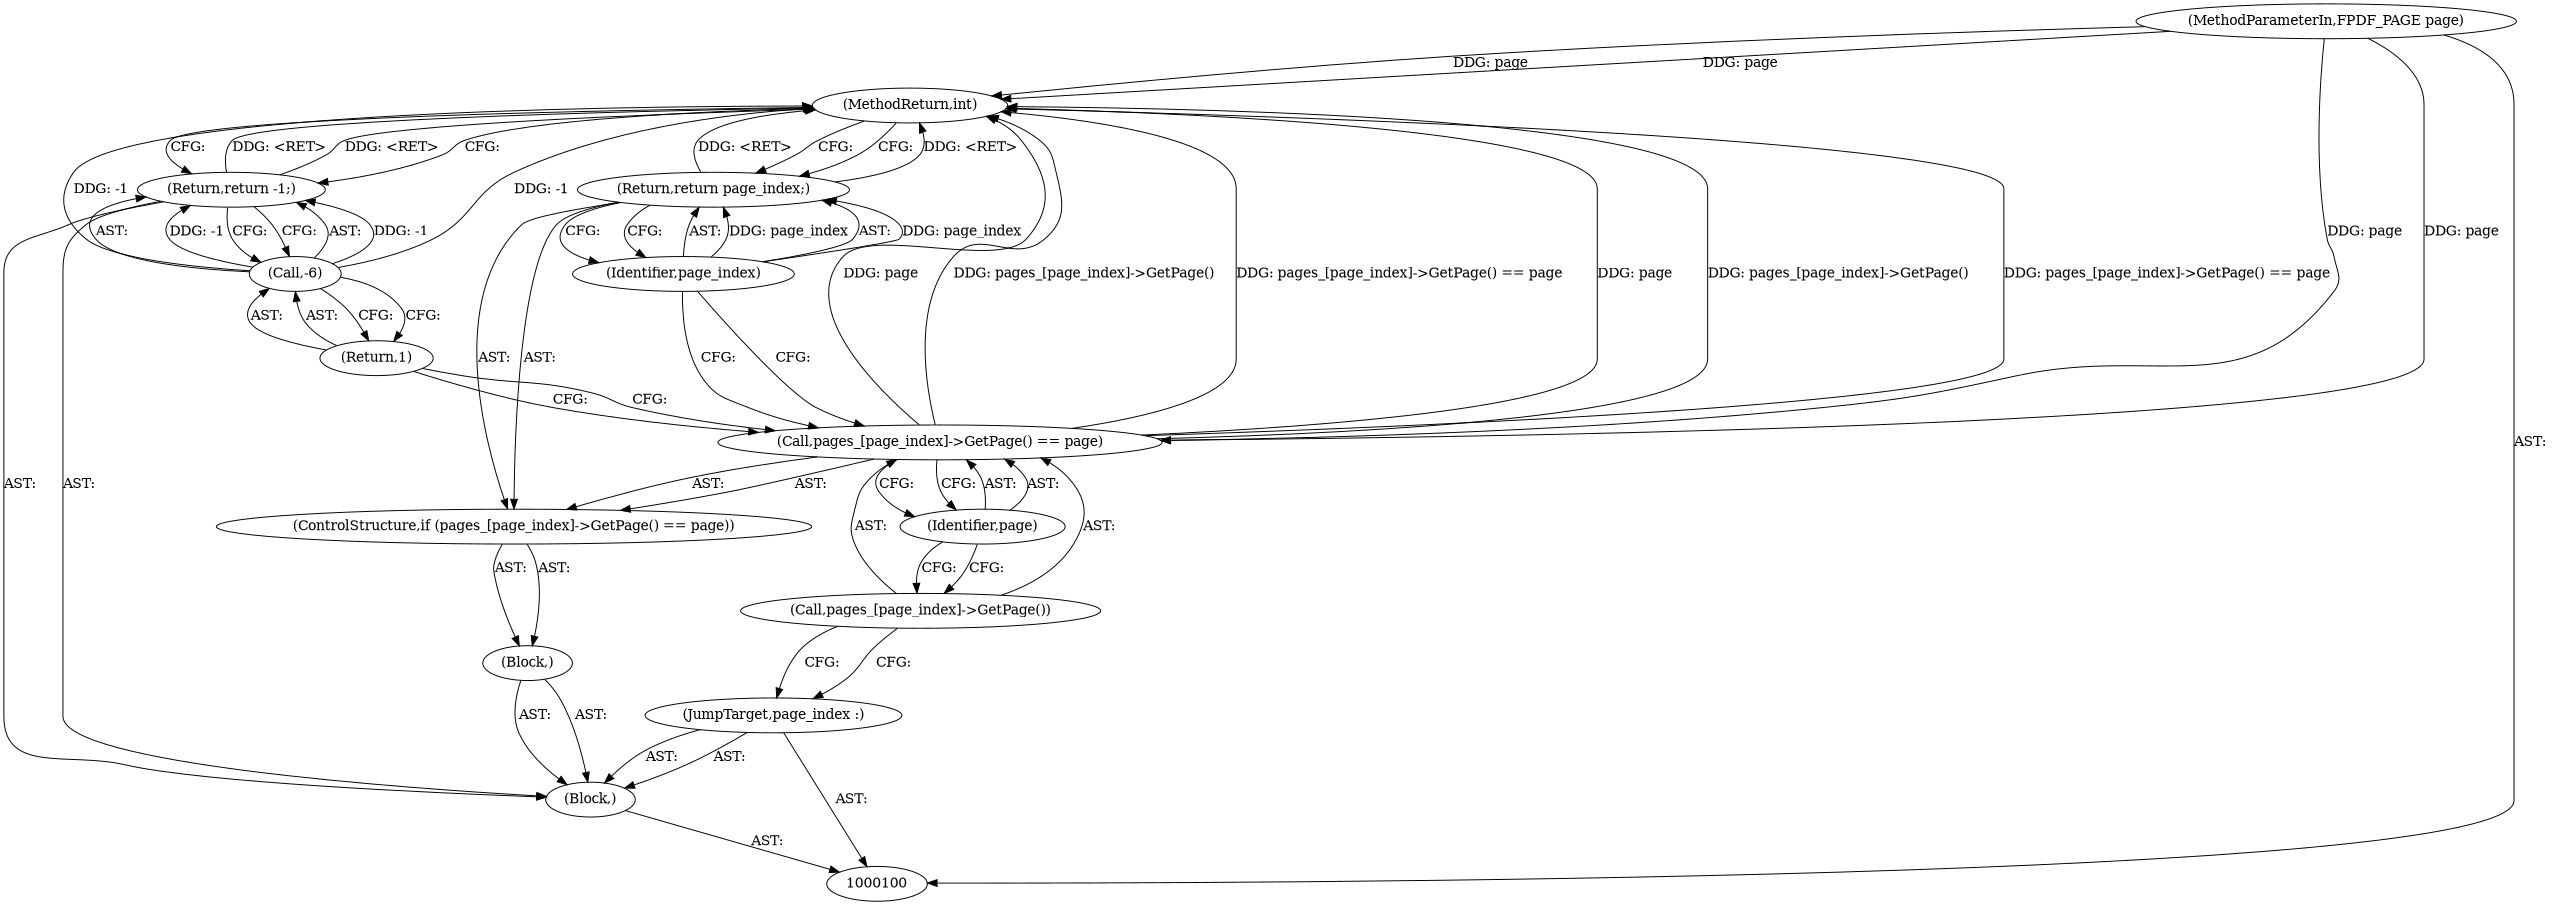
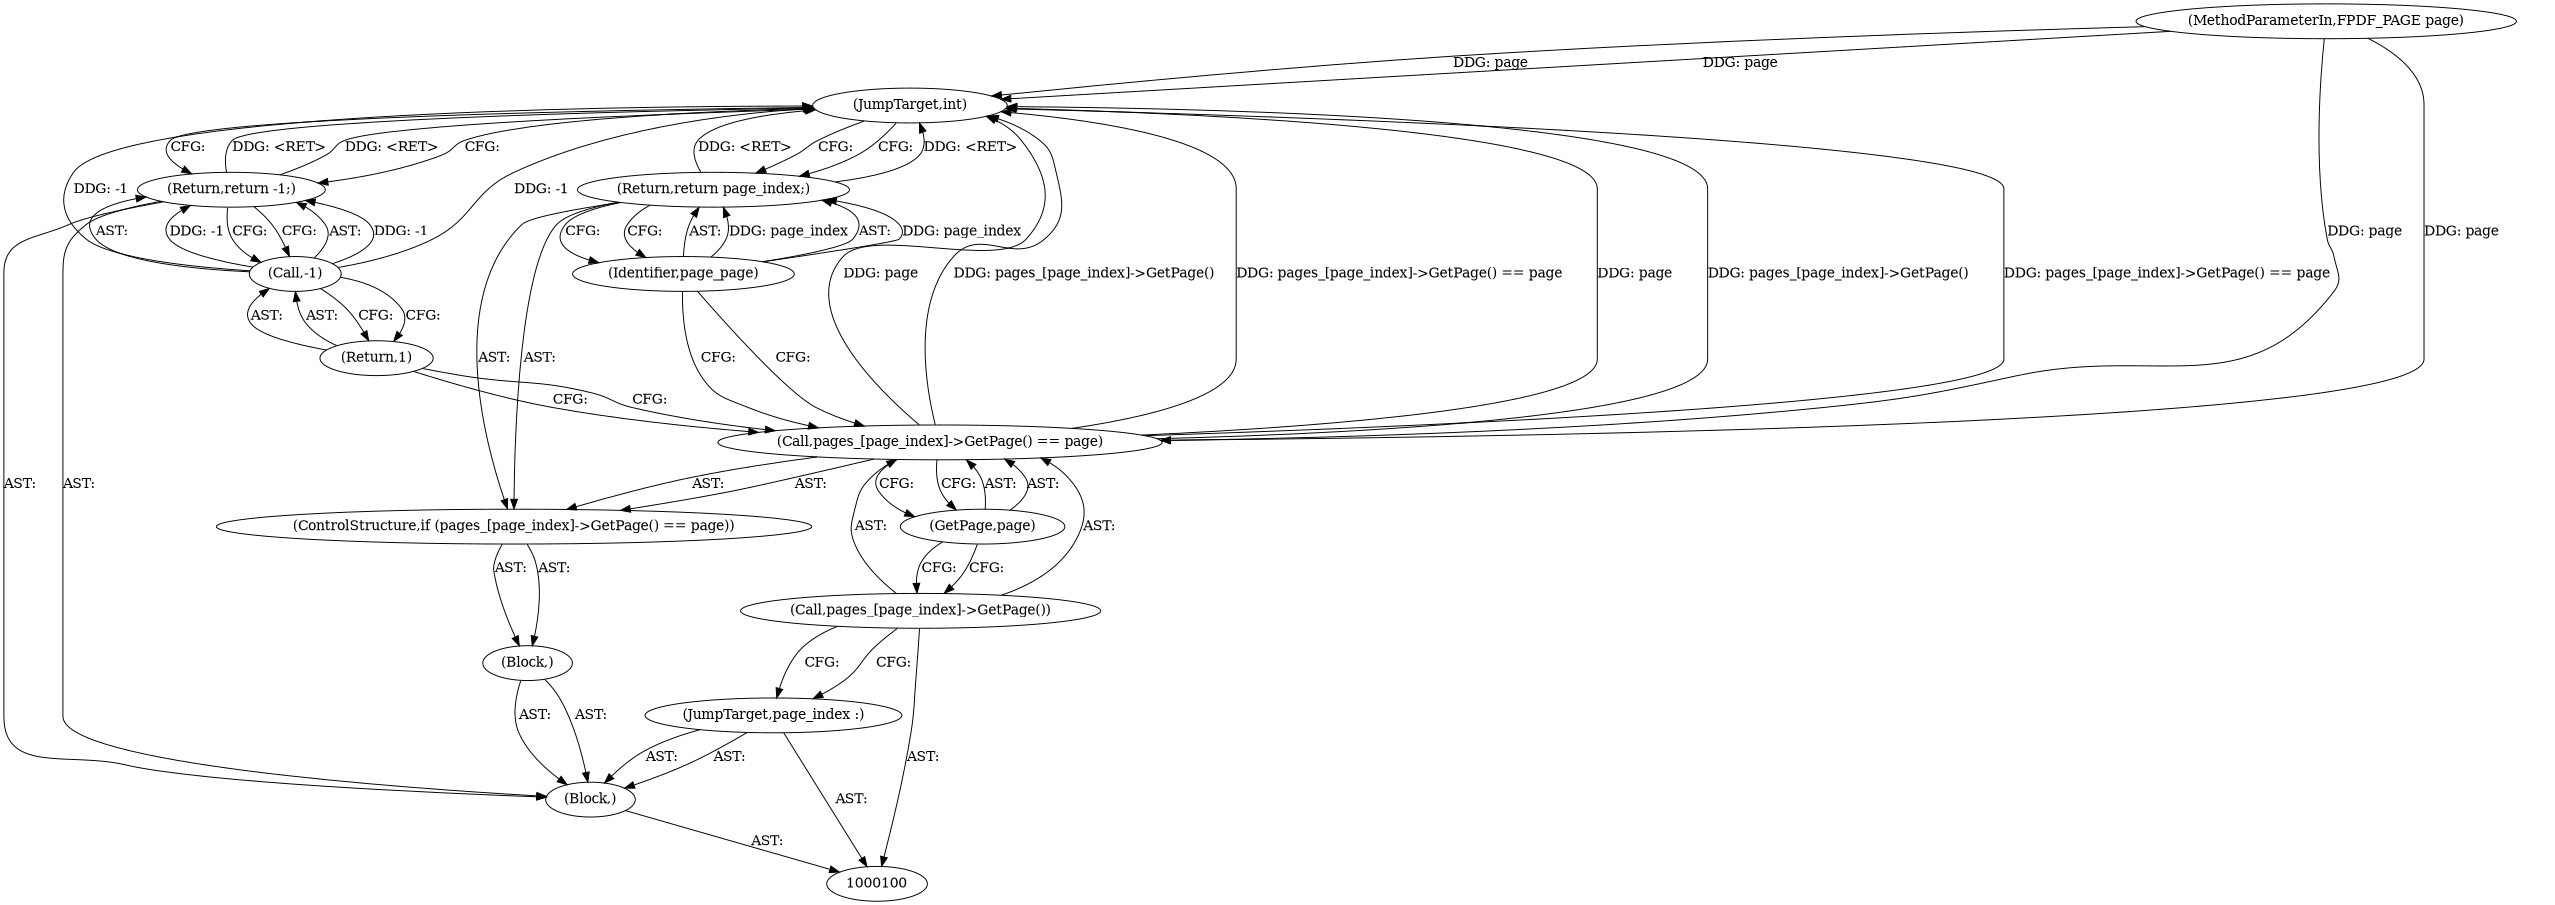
  digraph {
-   n1 [label="(MethodReturn,int)"]
+   n1 [label="(JumpTarget,int)"]
    n2 [label="(Return,return page_index;)"]
    n3 [label="(Return,return -1;)"]
    n4 [label="(ControlStructure,if (pages_[page_index]->GetPage() == page))"]
-   n5 [label="(Identifier,page_index)"]
+   n5 [label="(Identifier,page_page)"]
    n6 [label="(Block,)"]
-   n7 [label="(Call,-6)"]
+   n7 [label="(Call,-1)"]
    n8 [label="(MethodParameterIn,FPDF_PAGE page)"]
    1000100
    n10 [label="(Call,pages_[page_index]->GetPage() == page)"]
-   n11 [label="(Identifier,page)"]
+   n11 [label="(GetPage,page)"]
    n12 [label="(JumpTarget,page_index :)"]
    n13 [label="(Block,)"]
    n14 [label="(Call,pages_[page_index]->GetPage())"]
    n15 [label="(Return,1)"]
    n1 -> n2 [label="CFG: "]
    n1 -> n2 [label="CFG: "]
    n1 -> n3 [label="CFG: "]
    n1 -> n3 [label="CFG: "]
    n2 -> n1 [label="DDG: <RET>"]
    n2 -> n1 [label="DDG: <RET>"]
    n2 -> n4 [label="AST: "]
    n2 -> n4 [label="AST: "]
    n2 -> n5 [label="CFG: "]
    n2 -> n5 [label="CFG: "]
    n3 -> n1 [label="DDG: <RET>"]
    n3 -> n1 [label="DDG: <RET>"]
    n3 -> n6 [label="AST: "]
    n3 -> n6 [label="AST: "]
    n3 -> n7 [label="CFG: "]
    n3 -> n7 [label="CFG: "]
    n4 -> n13 [label="AST: "]
    n4 -> n13 [label="AST: "]
    n5 -> n2 [label="AST: "]
    n5 -> n2 [label="DDG: page_index"]
    n5 -> n2 [label="AST: "]
    n5 -> n2 [label="DDG: page_index"]
    n5 -> n10 [label="CFG: "]
    n5 -> n10 [label="CFG: "]
    n6 -> 1000100 [label="AST: "]
    n7 -> n1 [label="DDG: -1"]
    n7 -> n1 [label="DDG: -1"]
    n7 -> n3 [label="AST: "]
    n7 -> n3 [label="DDG: -1"]
    n7 -> n3 [label="AST: "]
    n7 -> n3 [label="DDG: -1"]
    n7 -> n15 [label="CFG: "]
    n7 -> n15 [label="CFG: "]
    n8 -> n1 [label="DDG: page"]
    n8 -> n1 [label="DDG: page"]
-   n8 -> 1000100 [label="AST: "]
+   n14 -> 1000100 [label="AST: "]
    n8 -> n10 [label="DDG: page"]
    n8 -> n10 [label="DDG: page"]
    n10 -> n1 [label="DDG: page"]
    n10 -> n1 [label="DDG: pages_[page_index]->GetPage()"]
    n10 -> n1 [label="DDG: pages_[page_index]->GetPage() == page"]
    n10 -> n1 [label="DDG: page"]
    n10 -> n1 [label="DDG: pages_[page_index]->GetPage()"]
    n10 -> n1 [label="DDG: pages_[page_index]->GetPage() == page"]
    n10 -> n4 [label="AST: "]
    n10 -> n4 [label="AST: "]
    n10 -> n11 [label="CFG: "]
    n10 -> n11 [label="CFG: "]
    n11 -> n10 [label="AST: "]
    n11 -> n10 [label="AST: "]
    n11 -> n14 [label="CFG: "]
    n11 -> n14 [label="CFG: "]
    n12 -> n6 [label="AST: "]
    n12 -> n6 [label="AST: "]
    n12 -> 1000100 [label="AST: "]
    n13 -> n6 [label="AST: "]
    n13 -> n6 [label="AST: "]
    n14 -> n10 [label="AST: "]
    n14 -> n10 [label="AST: "]
    n14 -> n12 [label="CFG: "]
    n14 -> n12 [label="CFG: "]
    n15 -> n7 [label="AST: "]
    n15 -> n7 [label="AST: "]
    n15 -> n10 [label="CFG: "]
    n15 -> n10 [label="CFG: "]
  }
